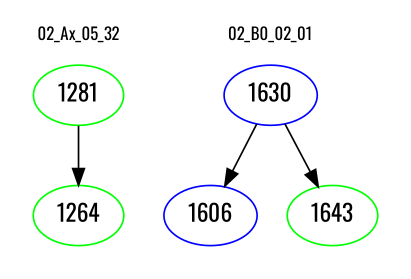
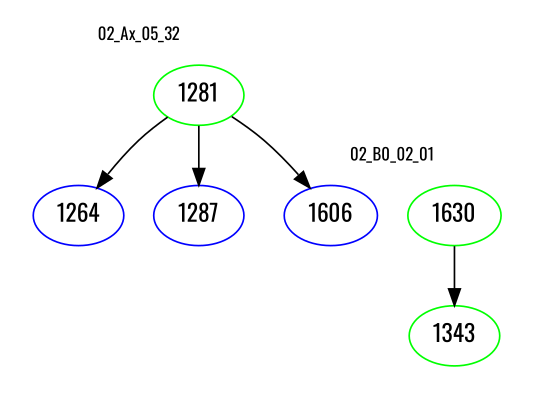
  digraph {
    fontname=Oswald
    node [color=green fontname=Oswald]
    edge [color=black fontname=Oswald]
    n1 [label=1281]
-   n2 [label=1264]
-   n4 [color=blue label=1630]
+   n2 [color=blue label=1264]
+   n3 [color=blue label=1287]
+   n4 [label=1630]
    n5 [color=blue label=1606]
-   n6 [label=1643]
+   n6 [label=1343]
    subgraph cluster_1 {
      color=white
      fontsize=10
      label="02_Ax_05_32"
      n1
      n2
+     n3
    }
    subgraph cluster_2 {
      color=white
      fontsize=10
      label="02_B0_02_01"
      n4
      n5
      n6
    }
    n1 -> n2
-   n4 -> n5
+   n1 -> n3
+   n1 -> n5
    n4 -> n6
  }
